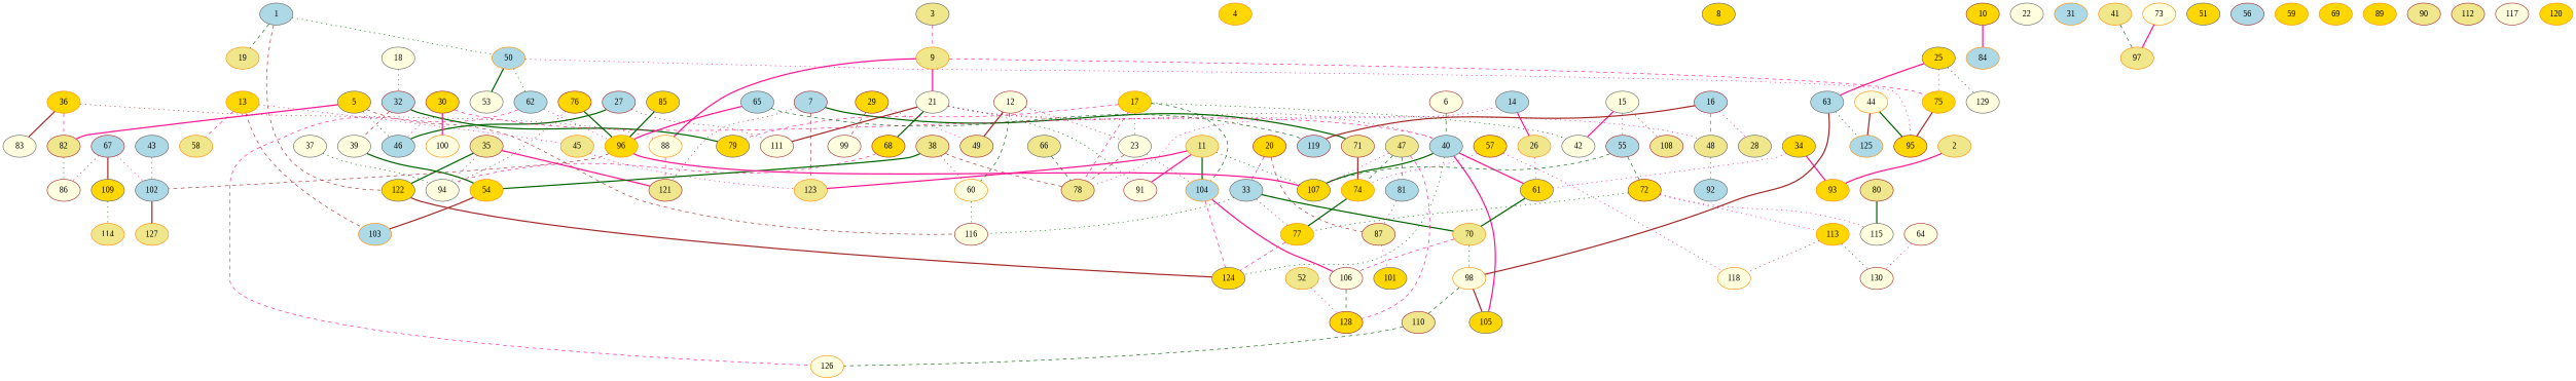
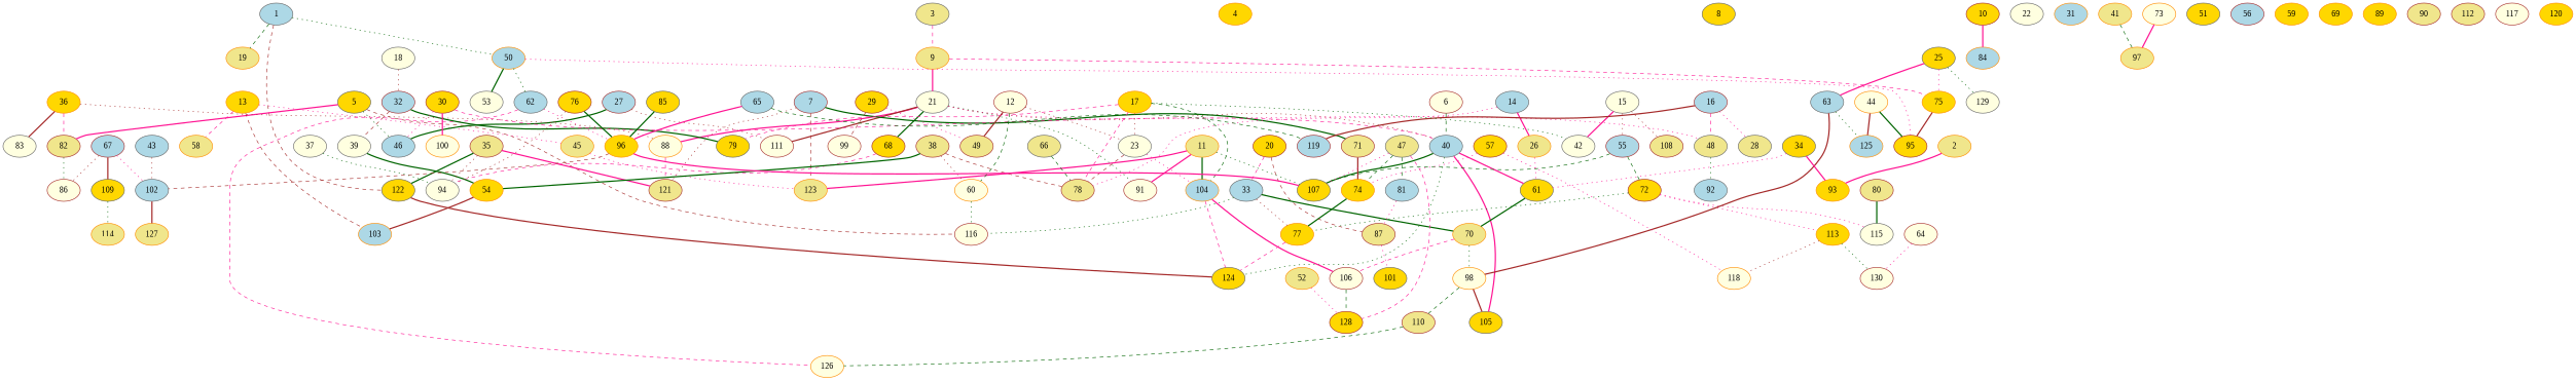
  graph {
    fontname="Liberation Serif"
    node [color=gray40 fillcolor=gold fontname="Liberation Serif" style=filled]
    edge [color=deeppink fontname="Liberation Serif" style=dotted]
    1 [fillcolor=lightblue]
    19 [color=darkorange fillcolor=khaki]
    50 [color=darkorange fillcolor=lightblue]
    122
    95 [color=brown]
    53 [fillcolor=lightyellow]
    62 [fillcolor=lightblue]
    124
    2 [color=darkorange fillcolor=khaki]
    93 [color=darkorange]
    3 [fillcolor=khaki]
    9 [color=darkorange fillcolor=khaki]
    21 [fillcolor=lightyellow]
    75 [color=darkorange]
    88 [color=darkorange fillcolor=lightyellow]
    4 [color=darkorange]
    46 [fillcolor=lightblue]
    5
    82 [color=brown fillcolor=khaki]
    116 [color=brown fillcolor=lightyellow]
    86 [color=brown fillcolor=lightyellow]
    6 [color=brown fillcolor=lightyellow]
    40 [fillcolor=lightblue]
    107
    61
    105
    7 [color=brown fillcolor=lightblue]
    71 [color=brown fillcolor=khaki]
    121 [color=brown fillcolor=khaki]
    123 [color=darkorange fillcolor=khaki]
    74 [color=darkorange]
    8
    91 [color=brown fillcolor=lightyellow]
    48 [fillcolor=khaki]
    68 [color=brown]
    111 [color=brown fillcolor=lightyellow]
    10 [color=brown]
    84 [color=darkorange fillcolor=lightblue]
    11 [color=darkorange fillcolor=khaki]
    104 [color=darkorange fillcolor=lightblue]
    106 [color=brown fillcolor=lightyellow]
    12 [color=brown fillcolor=lightyellow]
    23 [fillcolor=lightyellow]
    49 [color=brown fillcolor=khaki]
    60 [color=darkorange fillcolor=lightyellow]
    78 [color=brown fillcolor=khaki]
    13 [color=darkorange]
    45 [color=darkorange fillcolor=khaki]
    58 [color=darkorange fillcolor=khaki]
    103 [color=darkorange fillcolor=lightblue]
    14 [fillcolor=lightblue]
    26 [color=darkorange fillcolor=khaki]
    15 [fillcolor=lightyellow]
    42 [fillcolor=lightyellow]
    55 [color=brown fillcolor=lightblue]
    108 [color=brown fillcolor=khaki]
    72 [color=brown]
    16 [color=brown fillcolor=lightblue]
    28 [fillcolor=khaki]
    119 [color=brown fillcolor=lightblue]
    92 [fillcolor=lightblue]
    17 [color=darkorange]
    79
    18 [fillcolor=lightyellow]
    32 [color=brown fillcolor=lightblue]
    39 [fillcolor=lightyellow]
    20 [color=brown]
    33 [fillcolor=lightblue]
    87 [color=brown fillcolor=khaki]
    70 [color=darkorange fillcolor=khaki]
    77 [color=darkorange]
    101
    94 [fillcolor=lightyellow]
    22 [fillcolor=lightyellow]
    25
    63 [fillcolor=lightblue]
    129 [fillcolor=lightyellow]
    125 [color=darkorange fillcolor=lightblue]
    98 [color=darkorange fillcolor=lightyellow]
    27 [color=brown fillcolor=lightblue]
    29 [color=brown]
    99 [color=brown fillcolor=lightyellow]
    30 [color=brown]
    100 [color=darkorange fillcolor=lightyellow]
    31 [color=darkorange fillcolor=lightblue]
    54 [color=darkorange]
    34
    35 [color=brown fillcolor=khaki]
    36 [color=darkorange]
    83 [fillcolor=lightyellow]
    37 [fillcolor=lightyellow]
    38 [color=brown fillcolor=khaki]
    41 [color=darkorange fillcolor=khaki]
    97 [color=darkorange fillcolor=khaki]
    43 [fillcolor=lightblue]
    102 [fillcolor=lightblue]
    127 [color=darkorange fillcolor=khaki]
    44 [color=darkorange fillcolor=lightyellow]
    47 [fillcolor=khaki]
    81 [fillcolor=lightblue]
    128 [color=brown]
    96 [color=darkorange]
    126 [color=darkorange fillcolor=lightyellow]
    51
    52 [color=darkorange fillcolor=khaki]
    113 [color=darkorange]
    115 [fillcolor=lightyellow]
    56 [color=brown fillcolor=lightblue]
    57 [color=brown]
    118 [color=darkorange fillcolor=lightyellow]
    59 [color=darkorange]
    110 [color=brown fillcolor=khaki]
    64 [color=brown fillcolor=lightyellow]
    130 [color=brown fillcolor=lightyellow]
    65 [fillcolor=lightblue]
    66 [fillcolor=khaki]
    67 [color=brown fillcolor=lightblue]
    109
    114 [color=darkorange fillcolor=khaki]
    69 [color=darkorange]
    73 [color=darkorange fillcolor=lightyellow]
    76 [color=brown]
    80 [color=brown fillcolor=khaki]
    85
    89 [color=darkorange]
    90 [color=brown fillcolor=khaki]
    112 [color=brown fillcolor=khaki]
    117 [color=brown fillcolor=lightyellow]
    120 [color=darkorange]
    1 -- 19 [color=darkgreen style=dashed]
    1 -- 50 [color=darkgreen]
    1 -- 122 [color=brown style=dashed]
    50 -- 95
    50 -- 53 [color=darkgreen style=bold]
    50 -- 62 [color=darkgreen]
    122 -- 124 [color=brown style=bold]
    62 -- 96
    62 -- 126 [style=dashed]
    2 -- 93 [style=bold]
    3 -- 9 [style=dashed]
    9 -- 21 [style=bold]
    9 -- 75 [style=dashed]
-   9 -- 88 [style=bold]
+   21 -- 88 [style=bold]
    21 -- 40 [color=brown]
    21 -- 91 [color=darkgreen]
    21 -- 48
    21 -- 68 [color=darkgreen style=bold]
    21 -- 111 [color=brown style=bold]
    75 -- 95 [color=brown style=bold]
    88 -- 121 [style=dashed]
    5 -- 46 [color=darkgreen]
    5 -- 82 [style=bold]
    5 -- 116 [color=brown style=dashed]
    82 -- 86 [color=darkgreen]
    6 -- 40 [color=darkgreen style=dashed]
    40 -- 124 [color=darkgreen]
    40 -- 107 [color=darkgreen style=bold]
    40 -- 61 [style=bold]
    40 -- 105 [style=bold]
    61 -- 70 [color=darkgreen style=bold]
    7 -- 71 [color=darkgreen style=bold]
    7 -- 121 [color=brown]
    7 -- 123 [color=brown style=dashed]
    71 -- 74 [color=brown style=bold]
    74 -- 77 [color=darkgreen style=bold]
    48 -- 92 [color=darkgreen]
    68 -- 94 [style=dashed]
    10 -- 84 [style=bold]
    11 -- 107 [color=darkgreen]
    11 -- 123 [style=bold]
    11 -- 91 [style=bold]
    11 -- 104 [color=darkgreen style=bold]
    104 -- 124 [style=dashed]
    104 -- 106 [style=bold]
    106 -- 128 [color=darkgreen style=dashed]
    12 -- 23 [color=brown]
    12 -- 49 [color=brown style=bold]
    12 -- 60 [color=darkgreen style=dashed]
    23 -- 104
    23 -- 78 [color=brown style=dashed]
    60 -- 116 [color=darkgreen]
    13 -- 45
    13 -- 58 [style=dashed]
    13 -- 103 [color=brown style=dashed]
    45 -- 123
    14 -- 78
    14 -- 26 [style=bold]
    26 -- 61
    15 -- 42 [style=bold]
    15 -- 55 [color=brown]
    15 -- 108 [color=brown]
    55 -- 107 [color=darkgreen style=dashed]
    55 -- 72 [color=darkgreen style=dashed]
    72 -- 77 [color=darkgreen]
    72 -- 113
    72 -- 115
    16 -- 48 [style=dashed]
    16 -- 28
    16 -- 119 [color=brown style=bold]
    17 -- 104 [color=darkgreen style=dashed]
    17 -- 23 [color=brown]
    17 -- 78 [style=dashed]
    17 -- 42 [color=darkgreen]
    17 -- 79 [style=dashed]
    18 -- 32 [color=brown]
    32 -- 79 [color=darkgreen style=bold]
    32 -- 39 [color=brown style=dashed]
    39 -- 54 [color=darkgreen style=bold]
    20 -- 33 [style=dashed]
    20 -- 87 [color=brown style=dashed]
    33 -- 116 [color=darkgreen]
    33 -- 70 [color=darkgreen style=bold]
    33 -- 77 [color=brown]
    87 -- 101
    70 -- 106 [style=dashed]
    70 -- 98 [color=darkgreen]
    77 -- 124 [style=dashed]
    25 -- 75
    25 -- 63 [style=bold]
    25 -- 129 [color=darkgreen]
    63 -- 125 [color=darkgreen]
    63 -- 98 [color=brown style=bold]
    98 -- 105 [color=brown style=bold]
    98 -- 110 [color=darkgreen style=dashed]
    27 -- 46 [color=darkgreen style=bold]
    27 -- 111 [color=brown]
    29 -- 49
    29 -- 99 [color=brown style=dashed]
    30 -- 46
    30 -- 40 [style=dashed]
    30 -- 100 [style=bold]
    54 -- 103 [color=brown style=bold]
    34 -- 93 [style=bold]
    34 -- 61
    35 -- 122 [color=darkgreen style=bold]
    35 -- 121 [style=bold]
    35 -- 94 [color=brown]
    36 -- 88 [color=brown]
    36 -- 82 [style=dashed]
    36 -- 83 [color=brown style=bold]
    37 -- 94 [color=darkgreen]
    38 -- 60 [color=brown]
    38 -- 78 [color=brown style=dashed]
    38 -- 54 [color=darkgreen style=bold]
    41 -- 97 [color=darkgreen style=dashed]
    43 -- 102 [color=brown]
    102 -- 127 [color=brown style=bold]
    44 -- 95 [color=darkgreen style=bold]
    44 -- 125 [color=brown style=bold]
    47 -- 107
    47 -- 74 [color=darkgreen style=dashed]
    47 -- 81 [color=darkgreen style=dashed]
    47 -- 128 [style=dashed]
    81 -- 87
    96 -- 107 [style=bold]
    96 -- 102 [color=brown style=dashed]
    52 -- 128
    113 -- 118 [color=brown]
    113 -- 130 [color=darkgreen]
    57 -- 74
    57 -- 118
    110 -- 126 [color=darkgreen style=dashed]
    64 -- 130
    65 -- 119 [color=darkgreen style=dashed]
    65 -- 96 [style=bold]
    66 -- 78 [color=darkgreen style=dashed]
    67 -- 86 [color=brown]
    67 -- 102
    67 -- 109 [color=brown style=bold]
    109 -- 114 [color=darkgreen]
    73 -- 97 [style=bold]
    76 -- 94 [color=brown]
    76 -- 96 [color=darkgreen style=bold]
    80 -- 115 [color=darkgreen style=bold]
    85 -- 96 [color=darkgreen style=bold]
  }
